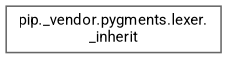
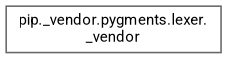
  digraph {
    rankdir=LR
    fontname=Roboto
-   n1 [color=grey40 fillcolor=white fontname=Roboto fontsize=10 height=0.2 label="pip._vendor.pygments.lexer.\l_inherit" shape=box style=filled width=0.4]
+   n1 [color=grey40 fillcolor=white fontname=Roboto fontsize=10 height=0.2 label="pip._vendor.pygments.lexer.\l_vendor" shape=box style=filled width=0.4]
  }
